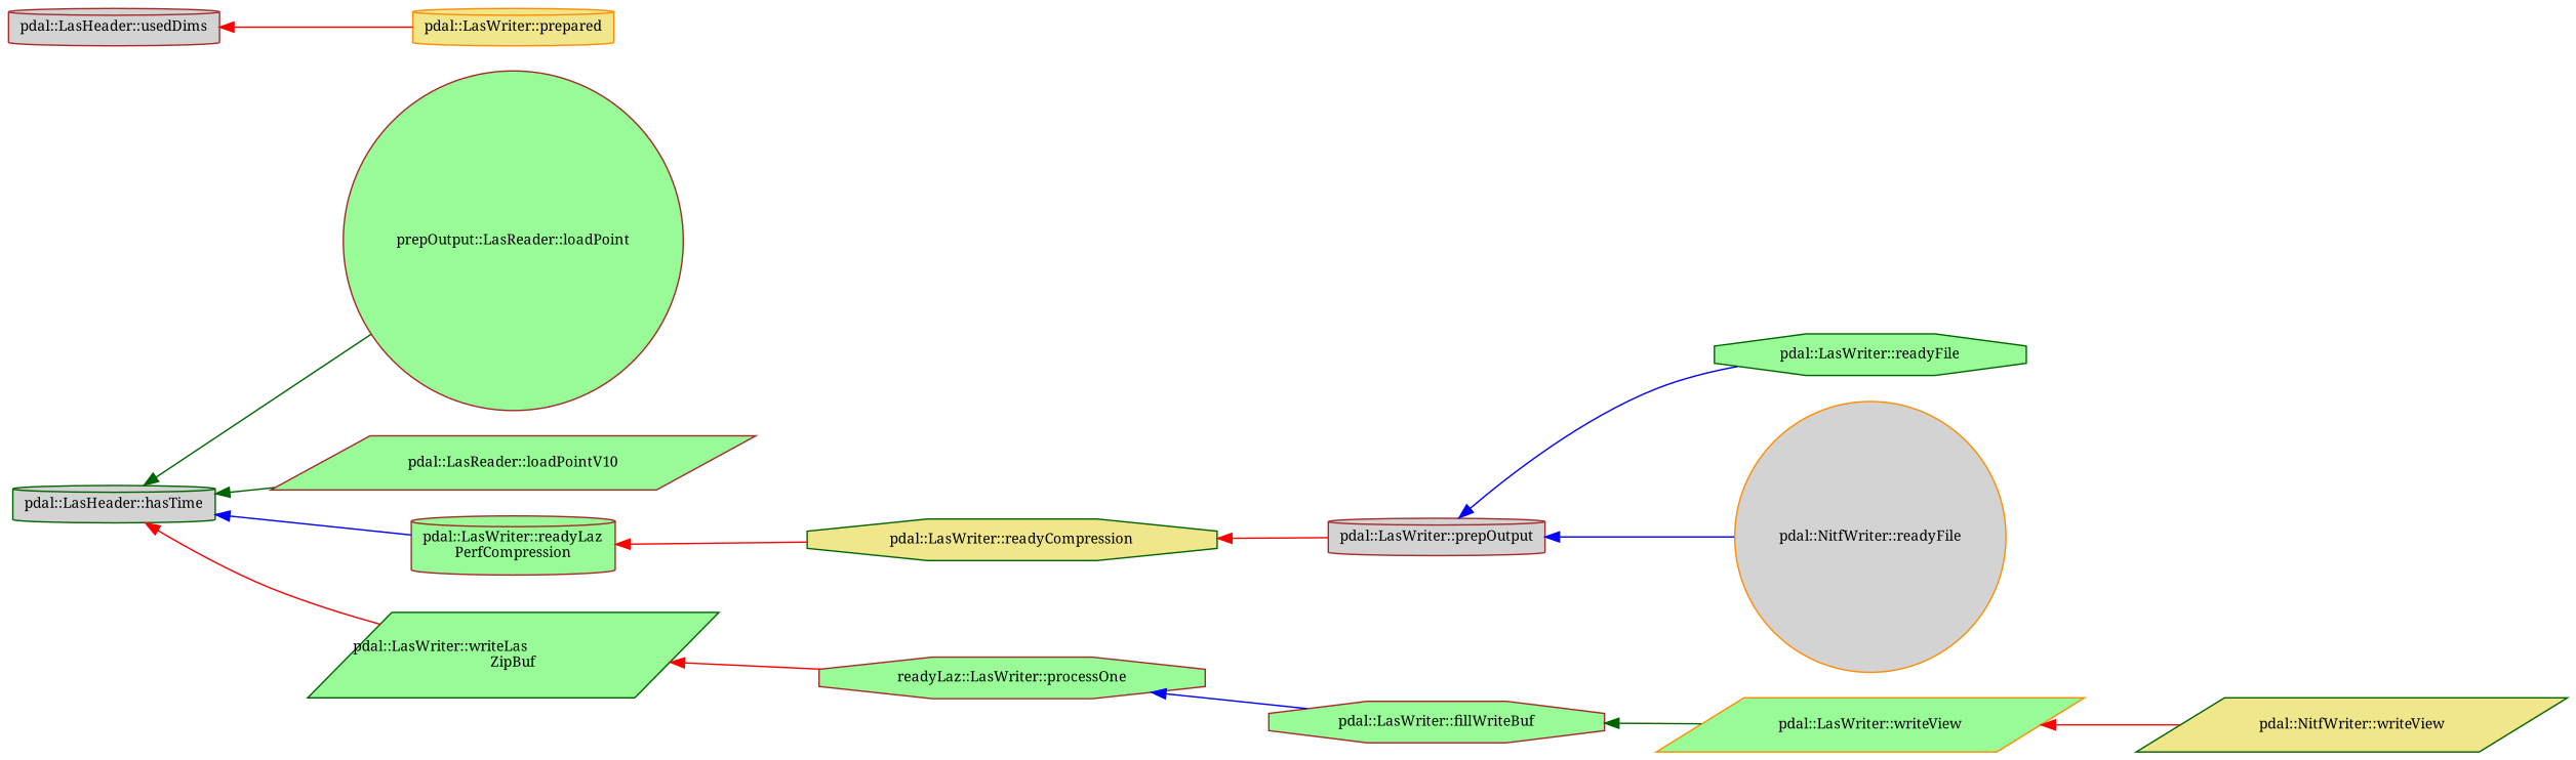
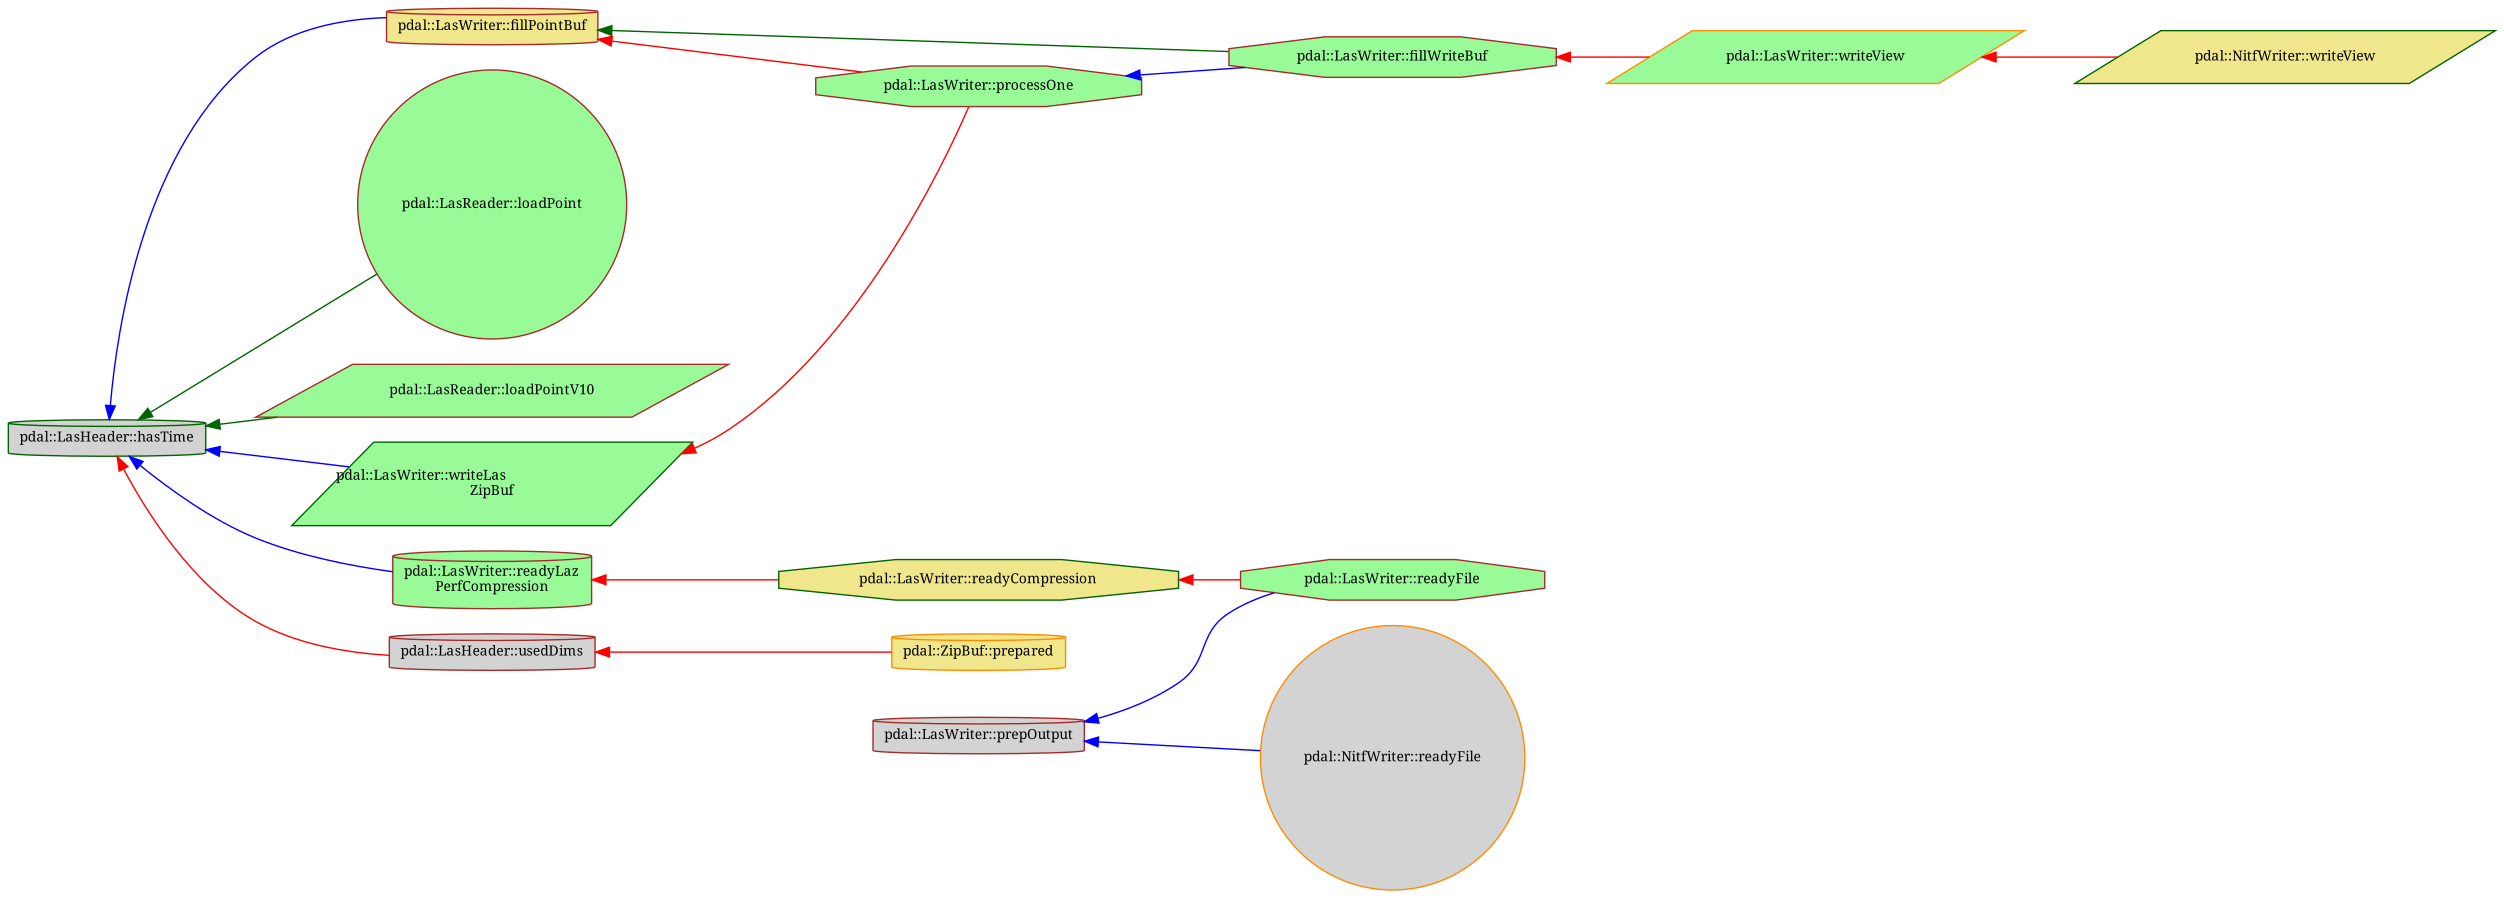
  digraph {
    fontname="Noto Serif"
    rankdir=LR
    node [color=brown fillcolor=palegreen fontname="Noto Serif" fontsize=10 shape=cylinder style=filled]
    edge [color=red dir=back fontname="Noto Serif" fontsize=10 labelfontname=Helvetica labelfontsize=10 style=solid]
    n1 [color=darkgreen fillcolor=lightgrey fontcolor=black height=0.2 label="pdal::LasHeader::hasTime" width=0.4]
-   n3 [height=0.2 label="prepOutput::LasReader::loadPoint" shape=circle width=0.4]
+   n2 [fillcolor=khaki height=0.2 label="pdal::LasWriter::fillPointBuf" width=0.4]
+   n3 [height=0.2 label="pdal::LasReader::loadPoint" shape=circle width=0.4]
    n4 [height=0.2 label="pdal::LasReader::loadPointV10" shape=parallelogram width=0.4]
    n5 [height=0.2 label="pdal::LasWriter::readyLaz\lPerfCompression" width=0.4]
    n6 [fillcolor=lightgrey height=0.2 label="pdal::LasHeader::usedDims" width=0.4]
    n7 [color=darkgreen height=0.2 label="pdal::LasWriter::writeLas\lZipBuf" shape=parallelogram width=0.4]
-   n8 [height=0.2 label="readyLaz::LasWriter::processOne" shape=octagon width=0.4]
+   n8 [height=0.2 label="pdal::LasWriter::processOne" shape=octagon width=0.4]
    n9 [height=0.2 label="pdal::LasWriter::fillWriteBuf" shape=octagon width=0.4]
    n10 [color=darkgreen fillcolor=khaki height=0.2 label="pdal::LasWriter::readyCompression" shape=octagon width=0.4]
-   n11 [color=darkorange fillcolor=khaki height=0.2 label="pdal::LasWriter::prepared" width=0.4]
+   n11 [color=darkorange fillcolor=khaki height=0.2 label="pdal::ZipBuf::prepared" width=0.4]
    n12 [color=darkorange height=0.2 label="pdal::LasWriter::writeView" shape=parallelogram width=0.4]
    n13 [color=darkgreen fillcolor=khaki height=0.2 label="pdal::NitfWriter::writeView" shape=parallelogram width=0.4]
    n14 [fillcolor=lightgrey height=0.2 label="pdal::LasWriter::prepOutput" width=0.4]
-   n15 [color=darkgreen height=0.2 label="pdal::LasWriter::readyFile" shape=octagon width=0.4]
+   n15 [height=0.2 label="pdal::LasWriter::readyFile" shape=octagon width=0.4]
    n16 [color=darkorange fillcolor=lightgrey height=0.2 label="pdal::NitfWriter::readyFile" shape=circle width=0.4]
+   n1 -> n2 [color=blue]
    n1 -> n3 [color=darkgreen]
    n1 -> n4 [color=darkgreen]
    n1 -> n5 [color=blue]
-   n1 -> n7
+   n1 -> n6
+   n1 -> n7 [color=blue]
+   n2 -> n8
+   n2 -> n9 [color=darkgreen]
    n5 -> n10
    n6 -> n11
    n7 -> n8
    n8 -> n9 [color=blue]
-   n9 -> n12 [color=darkgreen]
-   n10 -> n14
+   n9 -> n12
+   n10 -> n15
    n12 -> n13
    n14 -> n15 [color=blue]
    n14 -> n16 [color=blue]
  }
